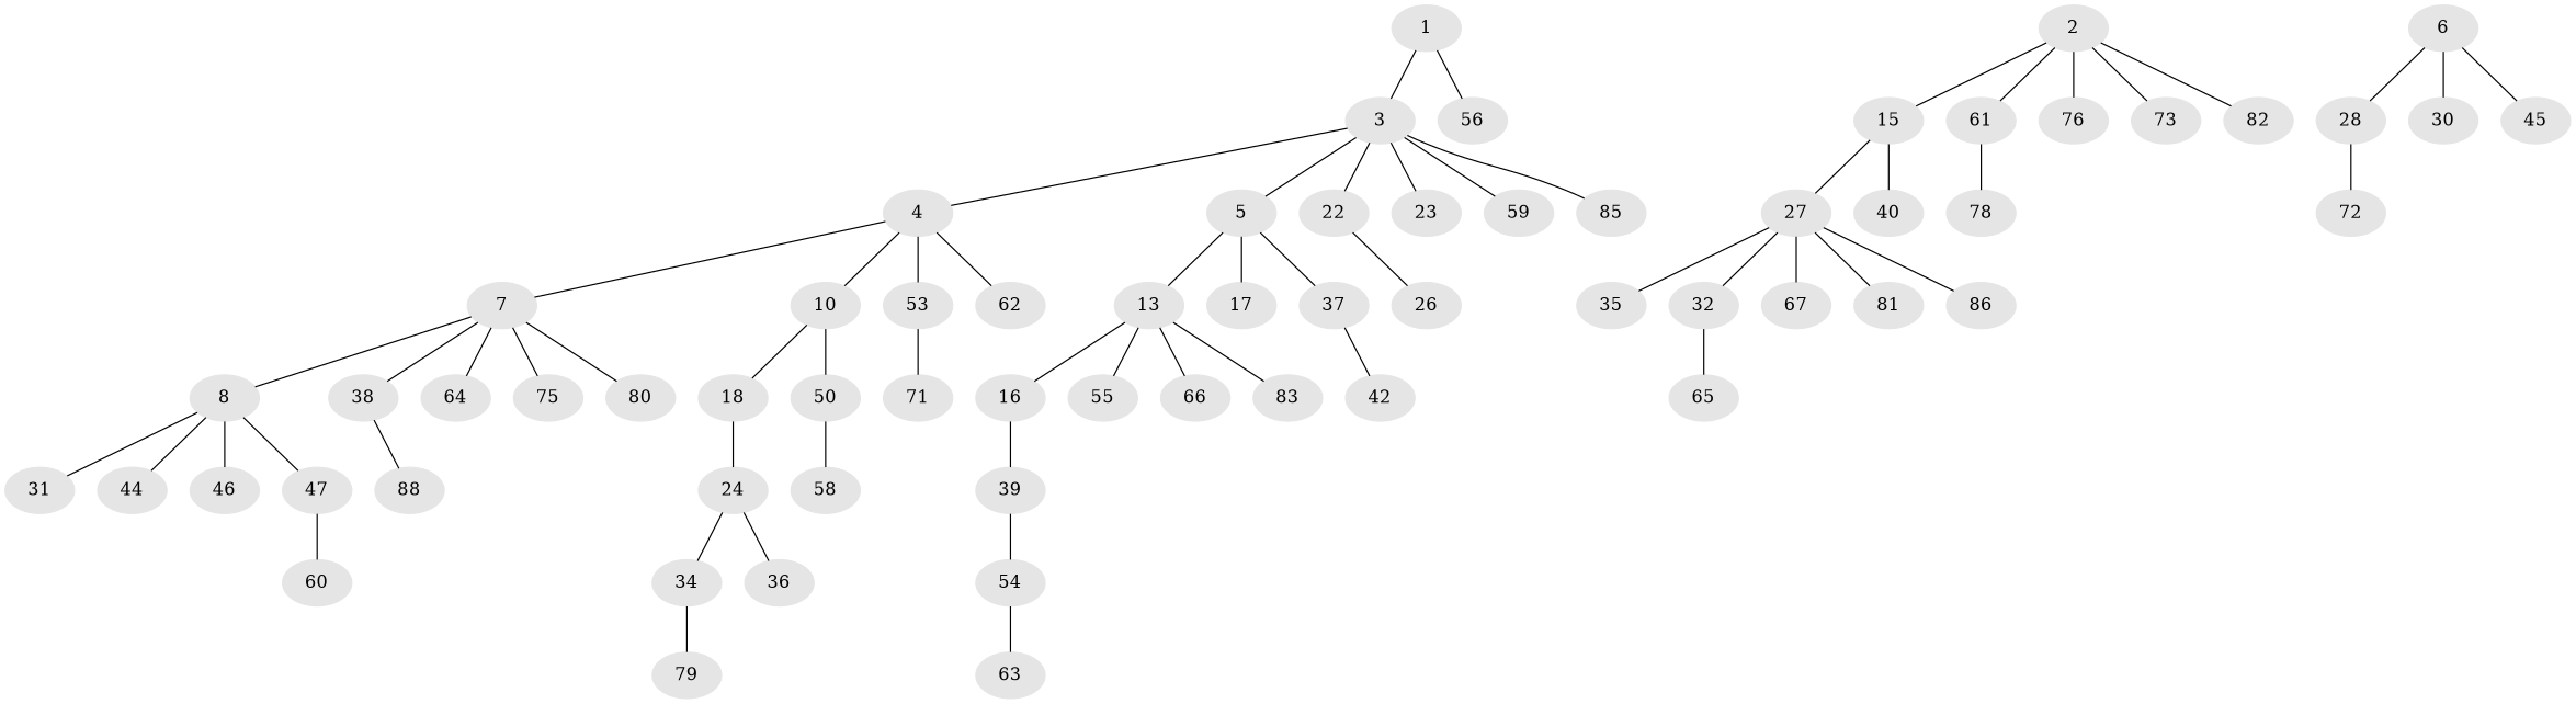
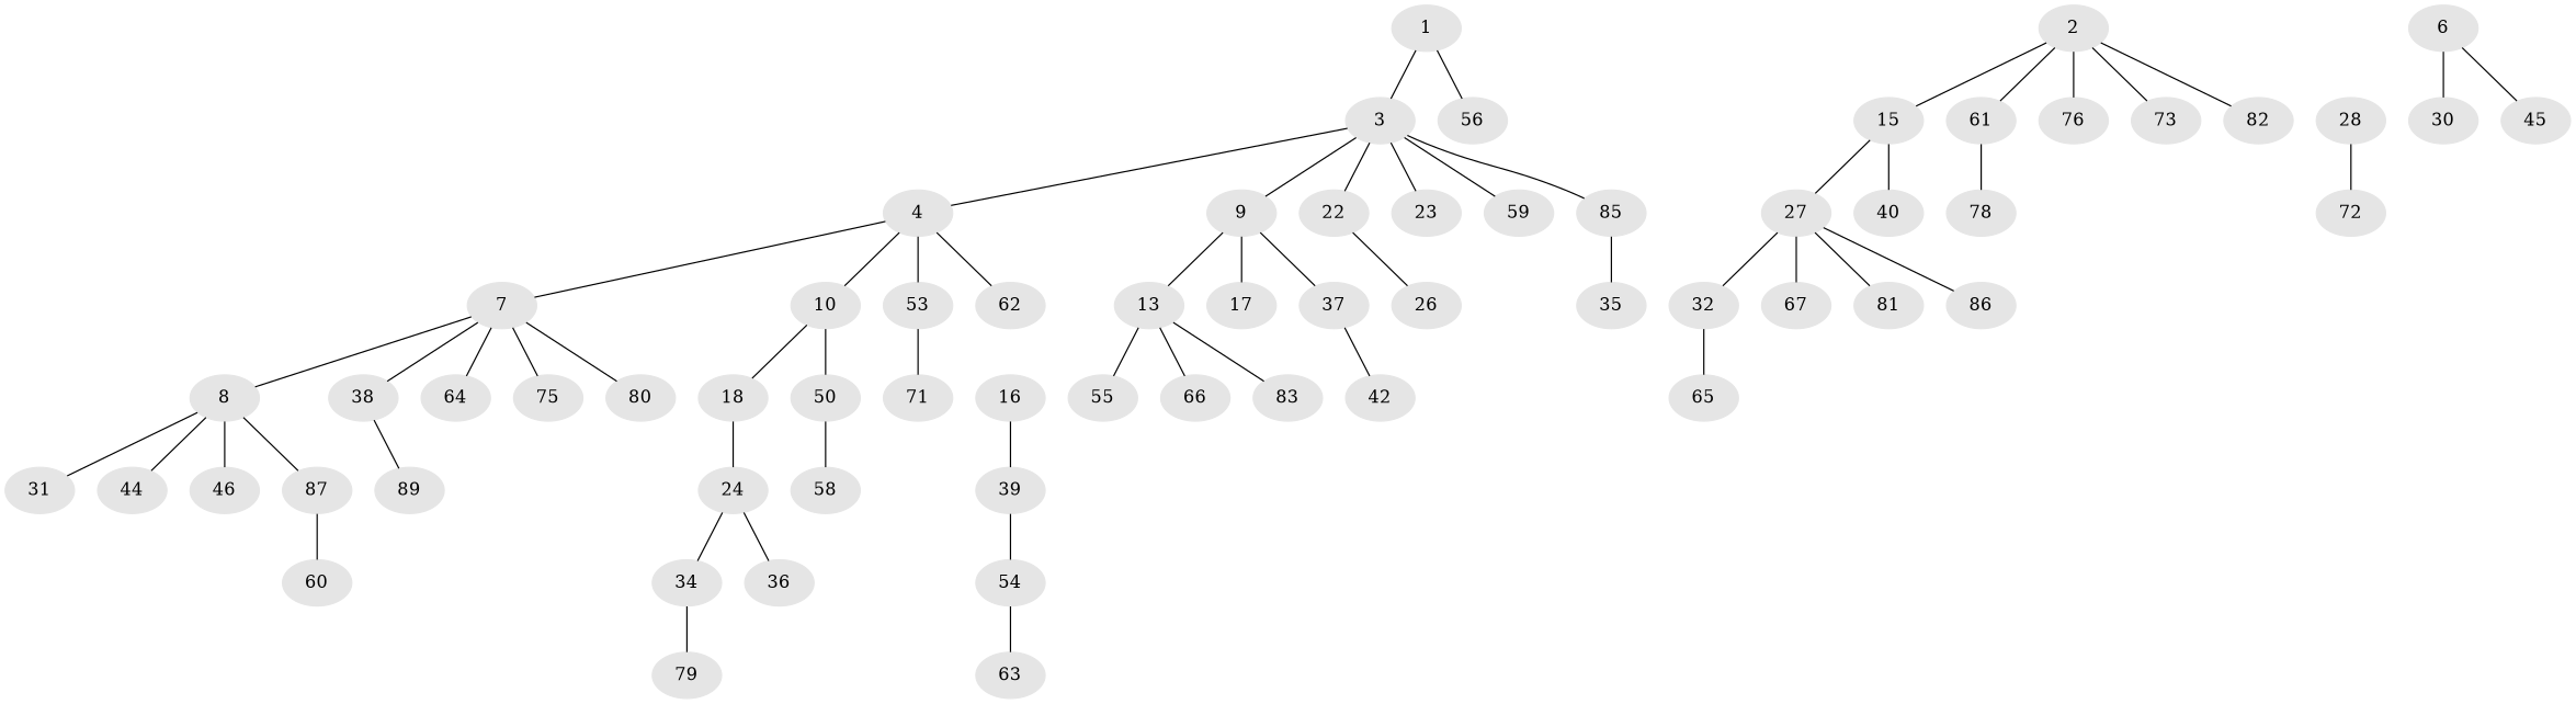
  graph {
    node [color=gray90 style=filled]
    1 [super="+12"]
    3 [super="+9"]
    56 [super="+57"]
    2 [super="+52"]
    15 [super="+90"]
    61
    76
    n8 [label=73 super="+89"]
    82
    4 [super="+48"]
-   5 [super="+21"]
+   5 [super="+21" label=9]
    22 [super="+74"]
    23
    59
    85
    6 [super="+29"]
    28
    30
    45
    27 [super="+33"]
    40
    78
    7 [super="+87"]
    10 [super="+14"]
    53 [super="+68"]
    62 [super="+70"]
    13 [super="+20"]
    17 [super="+43"]
    37
    26 [super="+41"]
    8 [super="+19"]
    38
    64
    75
    80
    18
    50
    71 [super="+92"]
    16 [super="+25"]
    55
    66
    83
    42
    72 [super="+91"]
    31
    44
    46
-   47 [super="+51"]
-   88
+   47 [super="+51" label=87]
+   88 [label=89]
    60
    24 [super="+73"]
    58 [super="+84"]
    39 [super="+69"]
    32
    35
    67
    81
    86
    54
    34
    36
    79
    65 [super="+93"]
    63
    1 -- 3
    1 -- 56
    3 -- 4
    3 -- 5
    3 -- 22
    3 -- 23
    3 -- 59
    3 -- 85
    2 -- 15
    2 -- 61
    2 -- 76
    2 -- n8
    2 -- 82
    15 -- 27
    15 -- 40
    61 -- 78
    4 -- 7
    4 -- 10
    4 -- 53
    4 -- 62
    5 -- 13
    5 -- 17
    5 -- 37
    22 -- 26
-   6 -- 28
    6 -- 30
    6 -- 45
    28 -- 72
    27 -- 32
-   27 -- 35
+   85 -- 35
    27 -- 67
    27 -- 81
    27 -- 86
    7 -- 8
    7 -- 38
    7 -- 64
    7 -- 75
    7 -- 80
    10 -- 18
    10 -- 50
    53 -- 71
-   13 -- 16
    13 -- 55
    13 -- 66
    13 -- 83
    37 -- 42
    8 -- 31
    8 -- 44
    8 -- 46
    8 -- 47
    38 -- 88
    18 -- 24
    50 -- 58
    16 -- 39
    47 -- 60
    24 -- 34
    24 -- 36
    39 -- 54
    32 -- 65
    54 -- 63
    34 -- 79
  }
